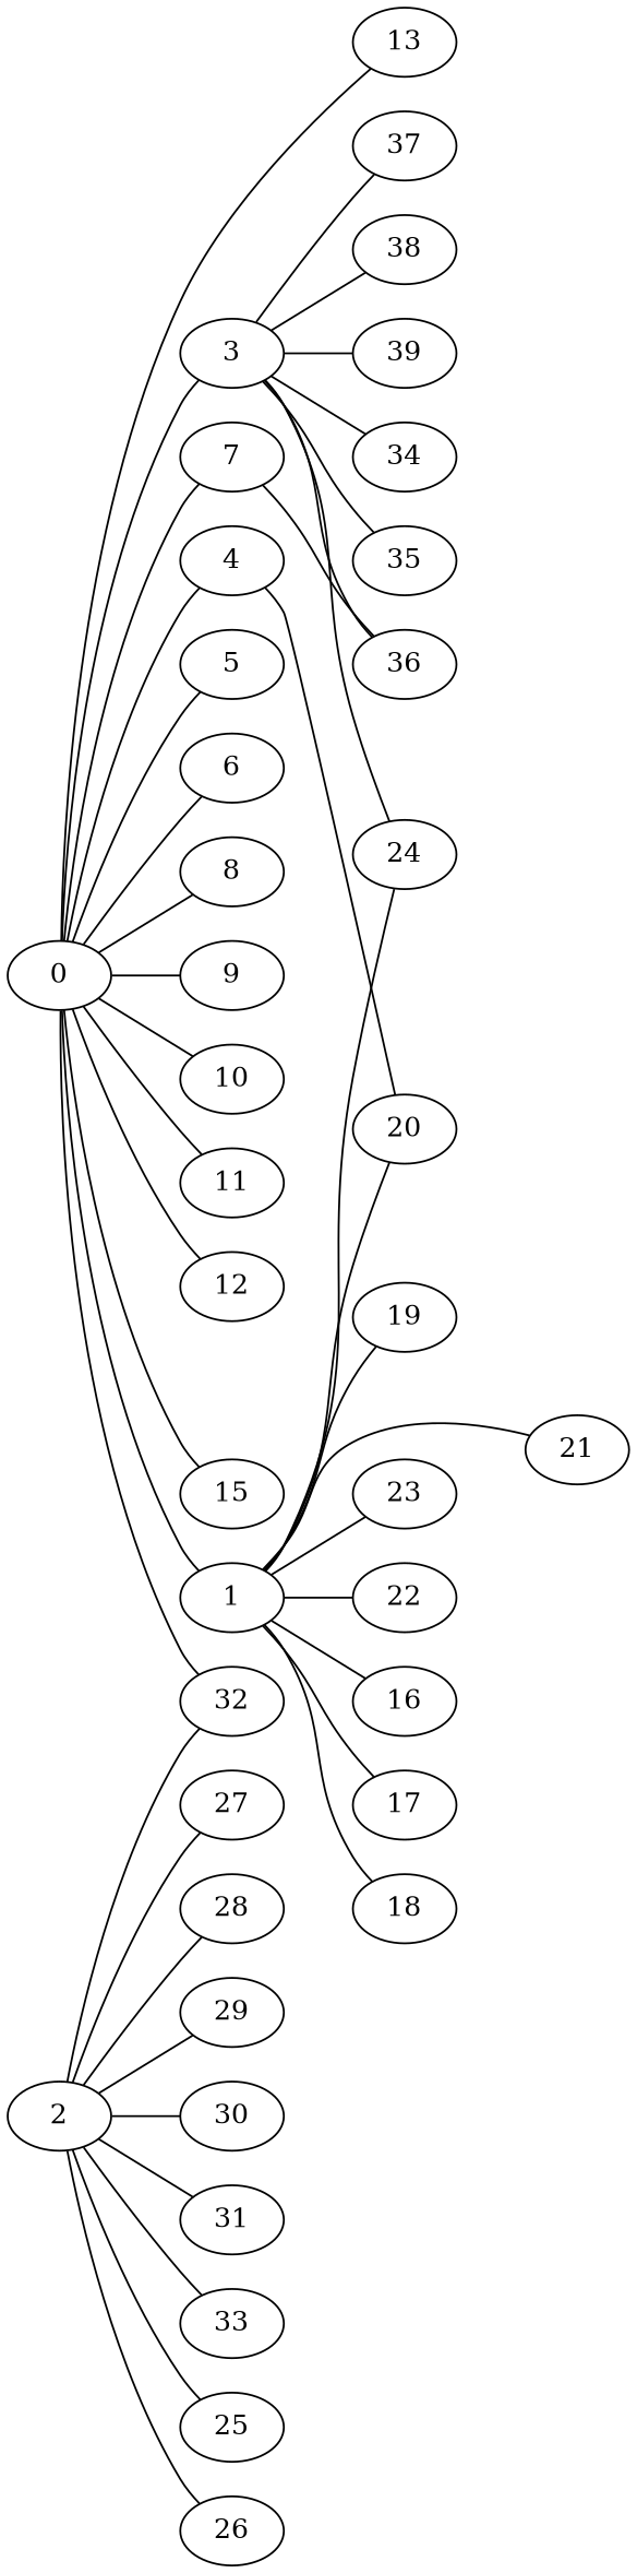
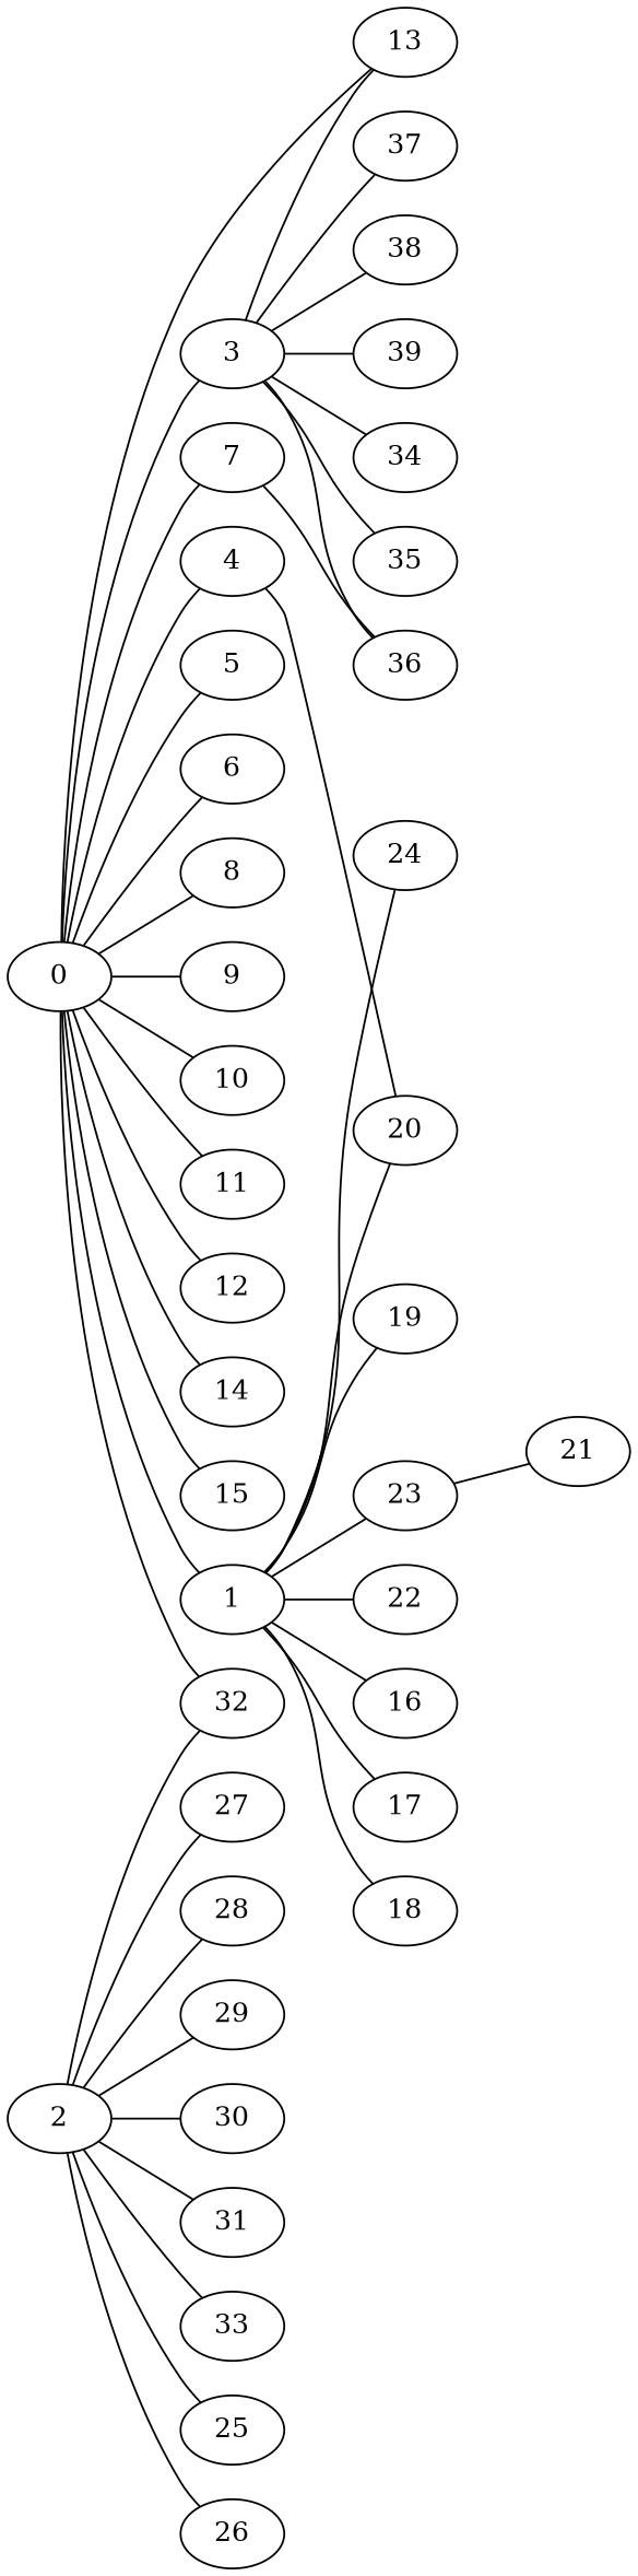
  graph {
    rankdir=LR
    0
    1
    3
    4
    5
    6
    7
    8
    9
    10
    11
    12
    13
+   14
    15
    32
    16
    17
    18
    19
    20
    21
    22
    23
    24
    2
    33
    25
    26
    27
    28
    29
    30
    31
    34
    35
    36
    37
    38
    39
    0 -- 1
    0 -- 3
    0 -- 4
    0 -- 5
    0 -- 6
    0 -- 7
    0 -- 8
    0 -- 9
    0 -- 10
    0 -- 11
    0 -- 12
    0 -- 13
+   0 -- 14
    0 -- 15
    0 -- 32
    1 -- 16
    1 -- 17
    1 -- 18
    1 -- 19
    1 -- 20
-   1 -- 21
+   23 -- 21
    1 -- 22
    1 -- 23
    1 -- 24
-   3 -- 24
+   3 -- 13
    3 -- 34
    3 -- 35
    3 -- 36
    3 -- 37
    3 -- 38
    3 -- 39
    4 -- 20
    7 -- 36
    2 -- 32
    2 -- 33
    2 -- 25
    2 -- 26
    2 -- 27
    2 -- 28
    2 -- 29
    2 -- 30
    2 -- 31
  }
